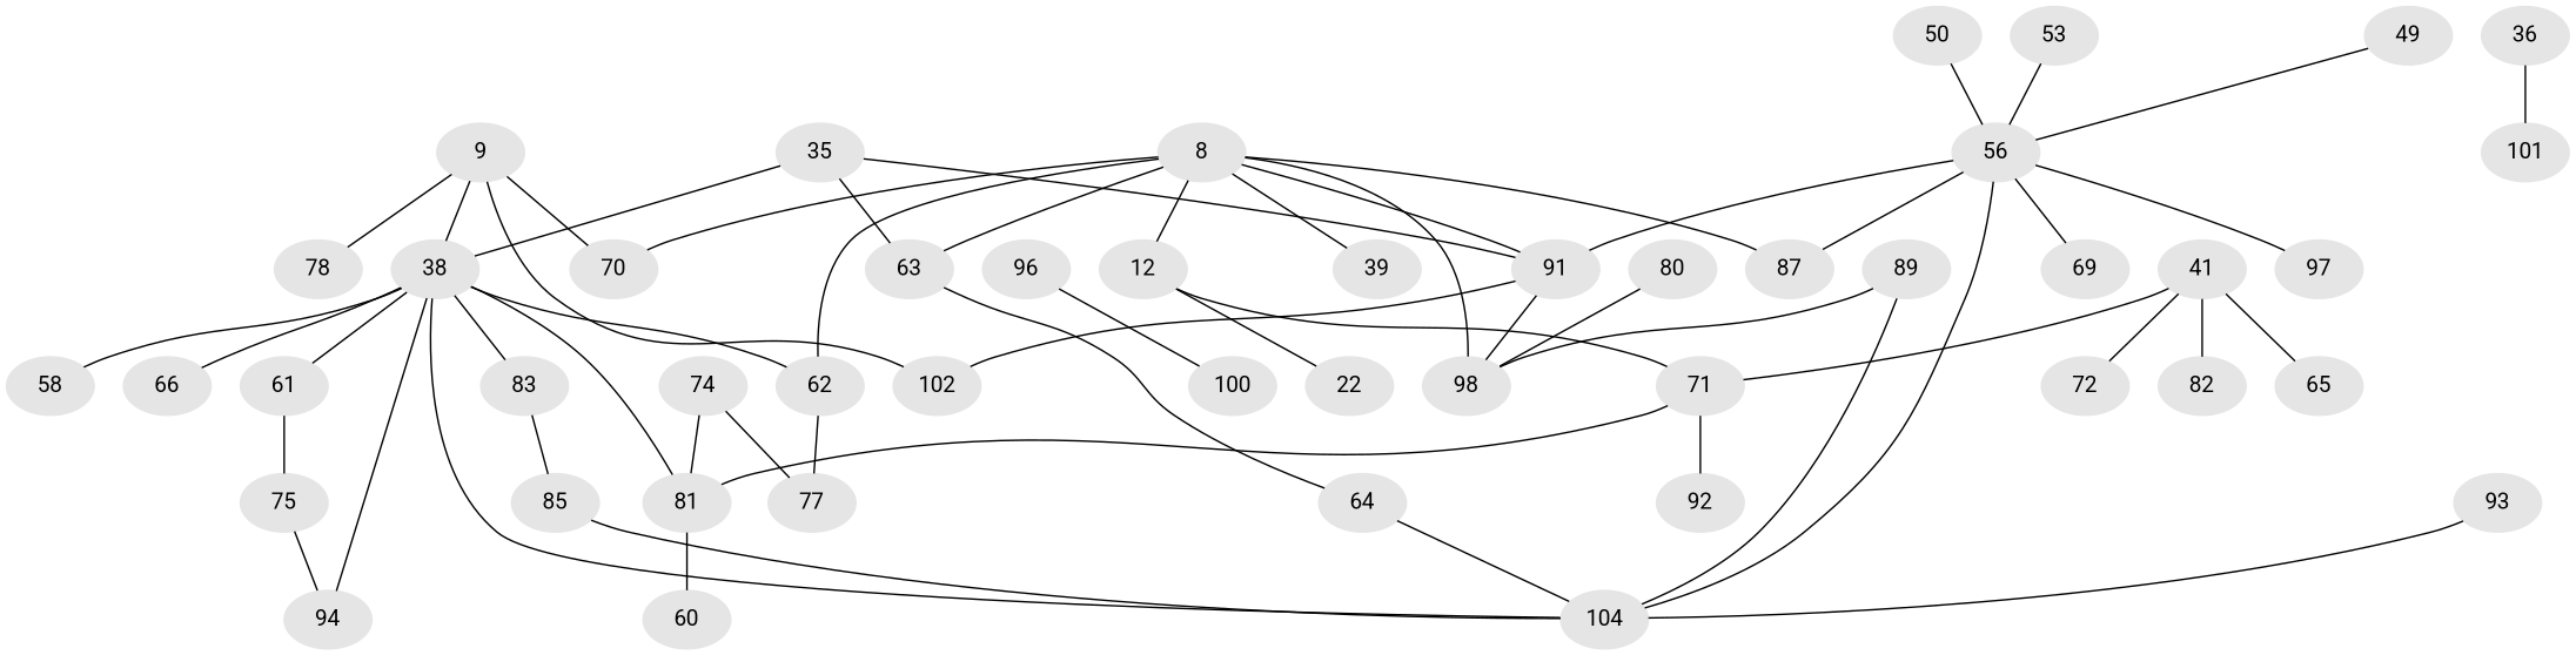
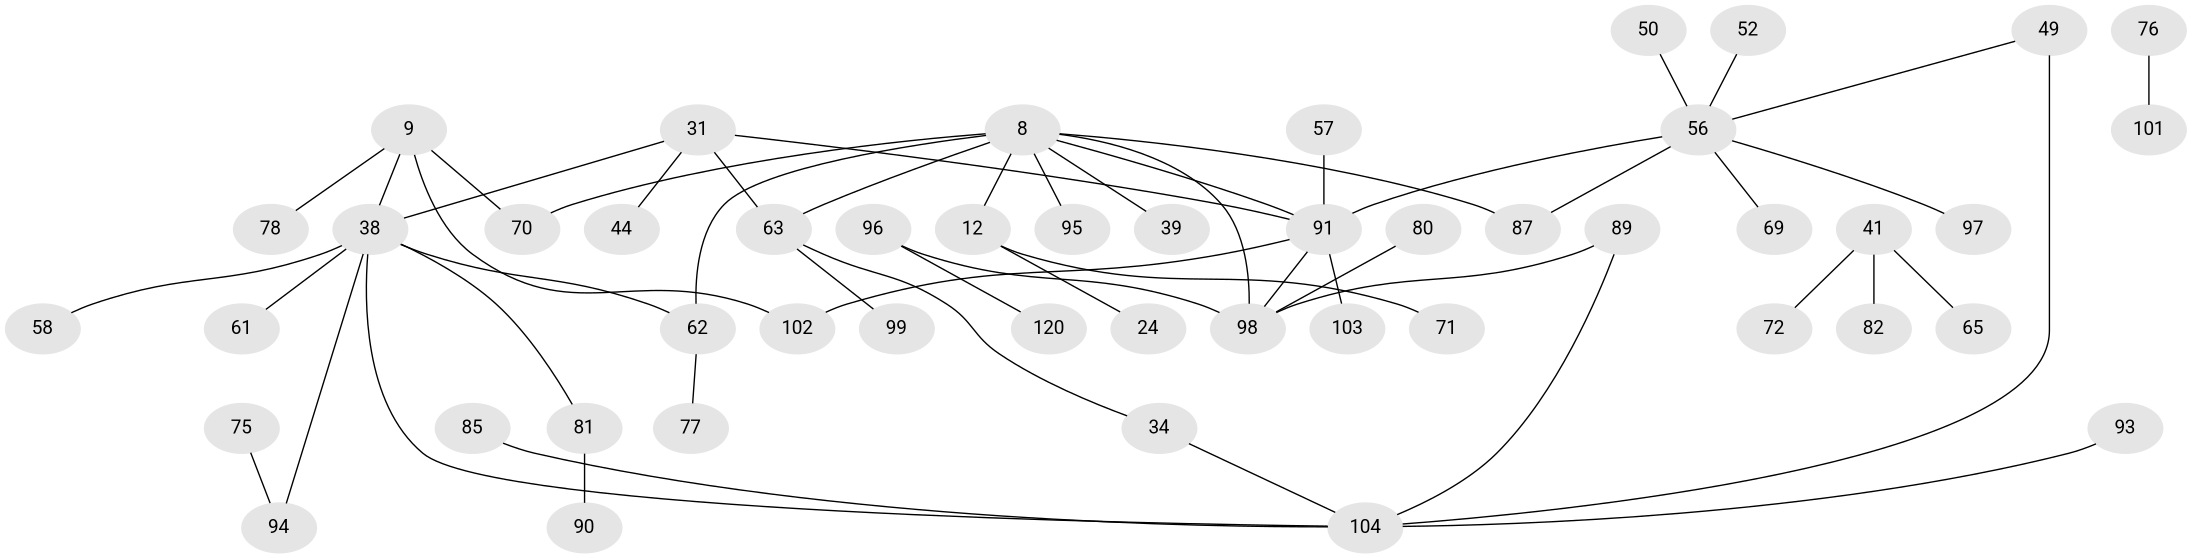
  graph {
    fontname=Roboto
    node [color=gray90 fontname=Roboto style=filled]
    edge [fontname=Roboto]
    8 [super="+6"]
    12
    39
    62 [super="+5"]
    63 [super="+42+37+47+60"]
    70 [super="+11"]
    87 [super="+35"]
    91 [super="+86+36+88"]
+   95
    98 [super="+73+79"]
-   22
+   22 [label=24]
    71 [super="+67"]
    77
-   64
+   64 [label=34]
+   99
    102 [super="+84"]
+   103
    38 [super="+19+34"]
    58
    61
-   66
    81 [super="+46+68+33"]
-   83
    94 [super="+20+40"]
    104 [super="+45+52+59"]
    9
    78
-   92
-   31 [super="+28" label=35]
+   31 [super="+28"]
+   44
    75
-   90 [label=60]
+   90
    85
    41
    65
    72
    82
    56 [super="+55+16+48"]
    69
    97
    49
    50
-   53
+   53 [label=52]
+   57
    101 [super="+51"]
-   74
-   76 [label=36]
+   76
    80
    89
    93
    96 [super="+27"]
-   100
+   100 [label=120]
    8 -- 12 [weight=2]
    8 -- 39
    8 -- 62
    8 -- 63
    8 -- 70
    8 -- 87
    8 -- 91
+   8 -- 95
    8 -- 98
    12 -- 22
    12 -- 71
    62 -- 77
    63 -- 64
+   63 -- 99
    91 -- 98
    91 -- 102
-   71 -- 81
-   71 -- 92
+   91 -- 103
    64 -- 104
    38 -- 62 [weight=3]
    38 -- 58
    38 -- 61
-   38 -- 66
    38 -- 81 [weight=2]
-   38 -- 83
    38 -- 94
    38 -- 104 [weight=4]
-   61 -- 75
    81 -- 90
-   83 -- 85
    9 -- 70
    9 -- 102 [weight=2]
    9 -- 38 [weight=2]
    9 -- 78
    31 -- 63
    31 -- 91 [weight=2]
    31 -- 38 [weight=2]
+   31 -- 44
    75 -- 94
    85 -- 104
-   41 -- 71
    41 -- 65
    41 -- 72
    41 -- 82
    56 -- 87
    56 -- 91
-   56 -- 104 [weight=2]
+   49 -- 104 [weight=2]
    56 -- 69
    56 -- 97
    49 -- 56
    50 -- 56
    53 -- 56
-   74 -- 77
-   74 -- 81
+   57 -- 91
    76 -- 101
    80 -- 98
    89 -- 98
    89 -- 104
    93 -- 104
+   96 -- 98
    96 -- 100
  }
